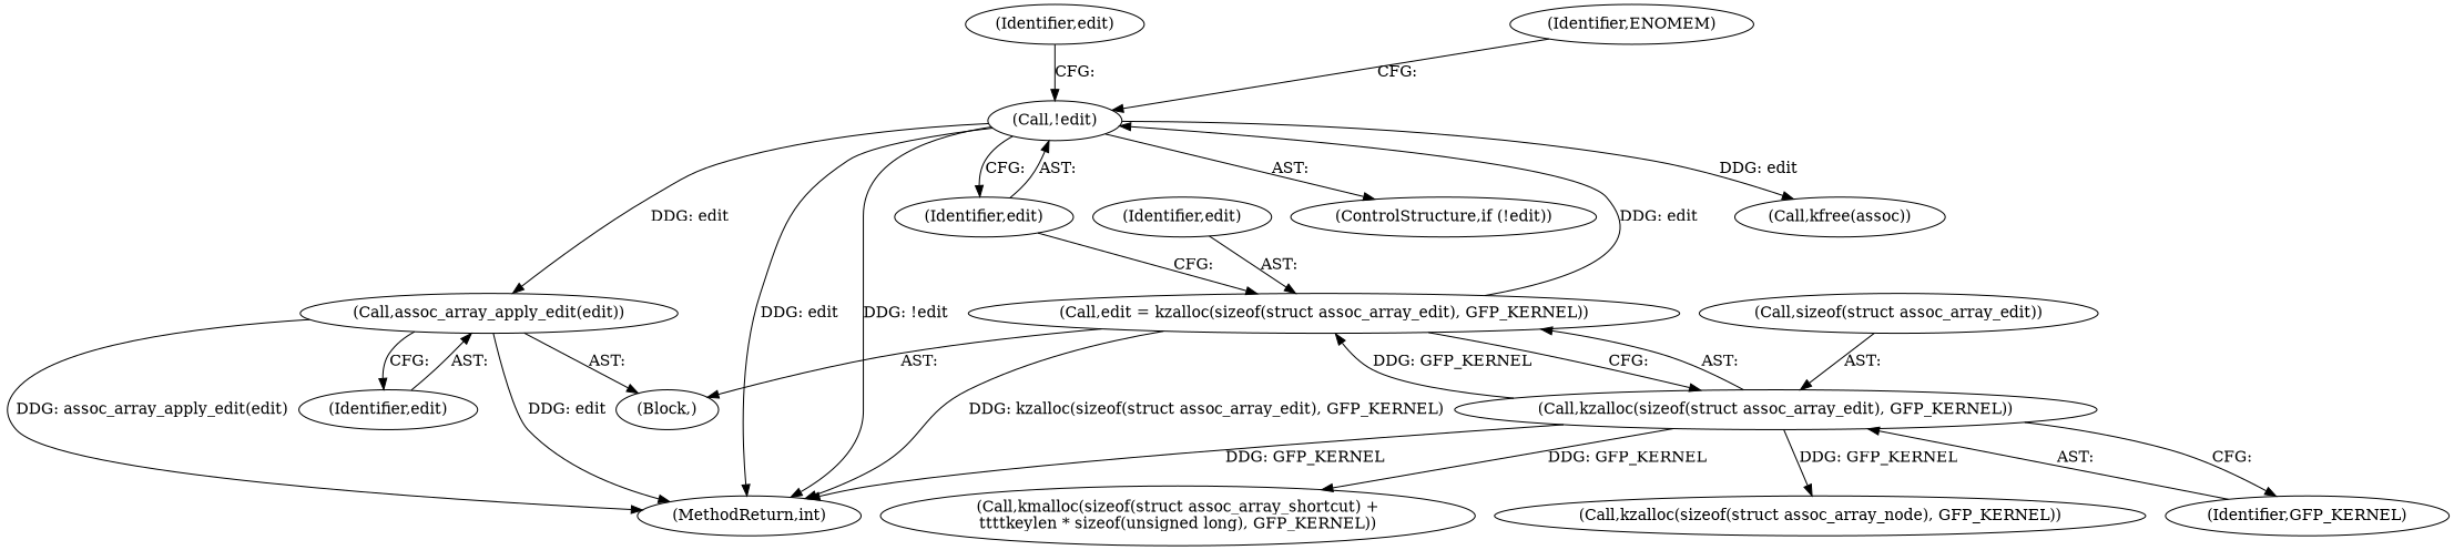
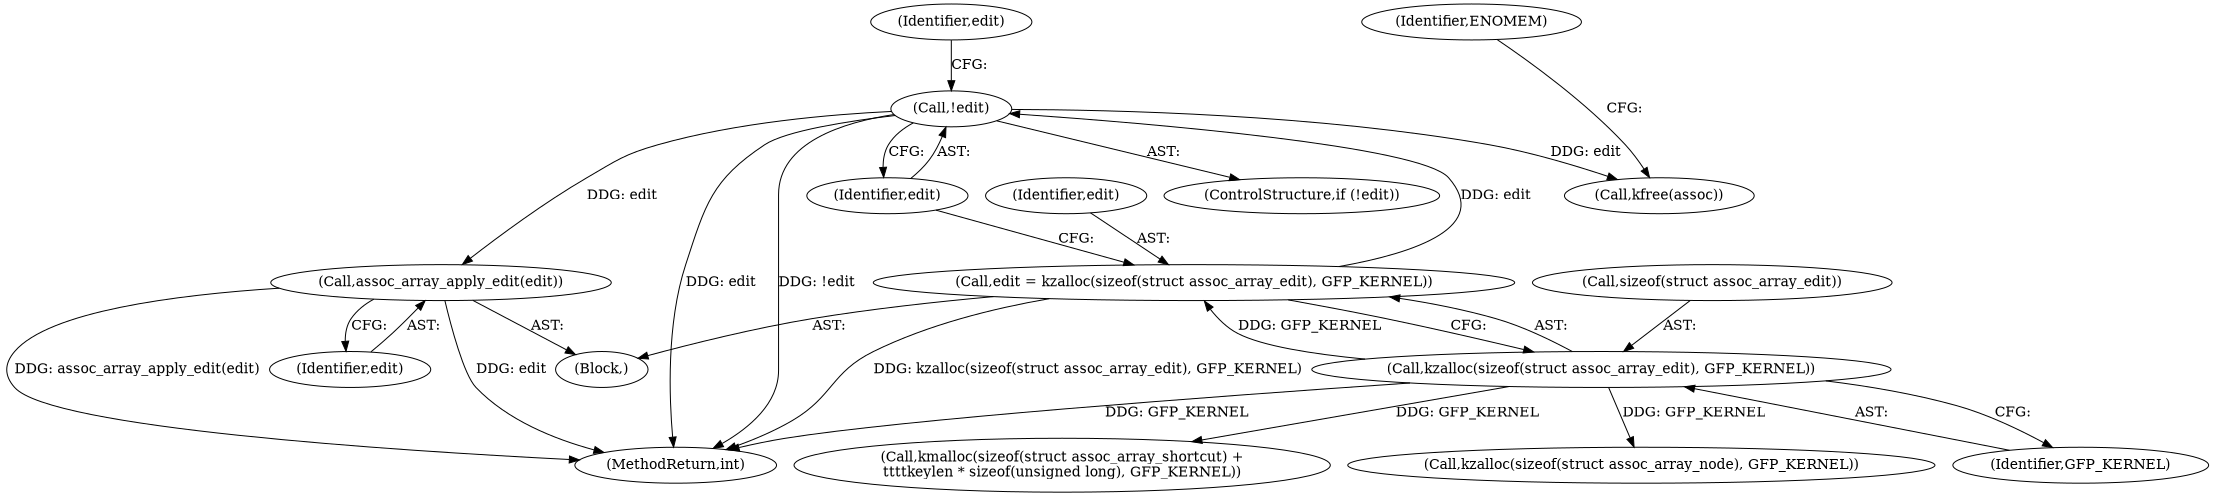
  digraph {
    n1 [label="(Call,assoc_array_apply_edit(edit))"]
    n2 [label="(MethodReturn,int)"]
    n3 [label="(Block,)"]
    n4 [label="(Identifier,edit)"]
    n5 [label="(Call,!edit)"]
    n6 [label="(Call,kfree(assoc))"]
    n7 [label="(Identifier,edit)"]
    n8 [label="(ControlStructure,if (!edit))"]
    n9 [label="(Call,edit = kzalloc(sizeof(struct assoc_array_edit), GFP_KERNEL))"]
    n10 [label="(Call,kzalloc(sizeof(struct assoc_array_edit), GFP_KERNEL))"]
    n11 [label="(Identifier,GFP_KERNEL)"]
    n12 [label="(Call,kmalloc(sizeof(struct assoc_array_shortcut) +\n\t\t\t\tkeylen * sizeof(unsigned long), GFP_KERNEL))"]
    n13 [label="(Call,kzalloc(sizeof(struct assoc_array_node), GFP_KERNEL))"]
    n14 [label="(Identifier,ENOMEM)"]
    n15 [label="(Identifier,edit)"]
    n16 [label="(Identifier,edit)"]
    n17 [label="(Call,sizeof(struct assoc_array_edit))"]
    n1 -> n2 [label="DDG: assoc_array_apply_edit(edit)"]
    n1 -> n2 [label="DDG: edit"]
    n1 -> n3 [label="AST: "]
    n1 -> n4 [label="CFG: "]
    n4 -> n1 [label="AST: "]
    n5 -> n1 [label="DDG: edit"]
    n5 -> n2 [label="DDG: edit"]
    n5 -> n2 [label="DDG: !edit"]
    n5 -> n6 [label="DDG: edit"]
    n5 -> n7 [label="CFG: "]
    n5 -> n8 [label="AST: "]
    n7 -> n5 [label="AST: "]
    n7 -> n9 [label="CFG: "]
    n9 -> n2 [label="DDG: kzalloc(sizeof(struct assoc_array_edit), GFP_KERNEL)"]
    n9 -> n3 [label="AST: "]
    n9 -> n5 [label="DDG: edit"]
    n9 -> n10 [label="CFG: "]
    n10 -> n2 [label="DDG: GFP_KERNEL"]
    n10 -> n9 [label="AST: "]
    n10 -> n9 [label="DDG: GFP_KERNEL"]
    n10 -> n11 [label="CFG: "]
    n10 -> n12 [label="DDG: GFP_KERNEL"]
    n10 -> n13 [label="DDG: GFP_KERNEL"]
    n11 -> n10 [label="AST: "]
-   n14 -> n5 [label="CFG: "]
+   n14 -> n6 [label="CFG: "]
    n15 -> n9 [label="AST: "]
    n16 -> n5 [label="CFG: "]
    n17 -> n10 [label="AST: "]
  }
